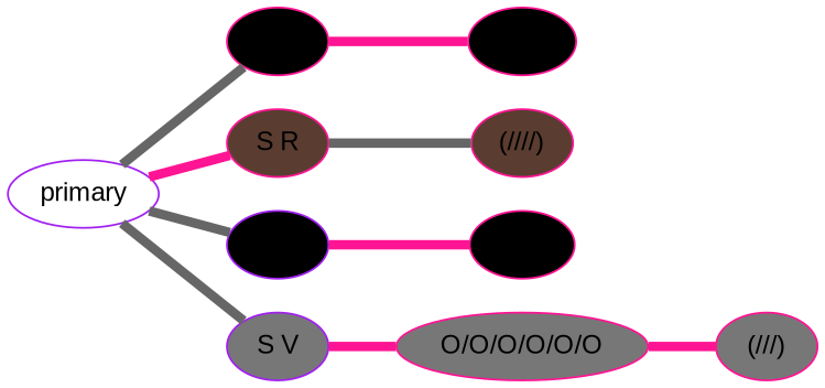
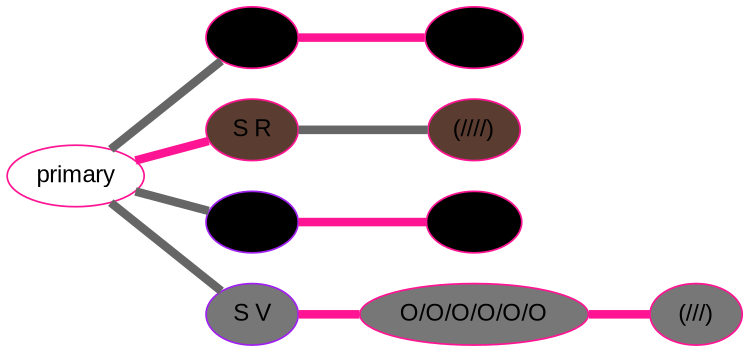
  graph {
    rankdir=LR
    fontname="Liberation Sans"
    node [fillcolor="#000000" qtype=knot_node style=filled color=deeppink fontname="Liberation Sans"]
    edge [color=deeppink penwidth=5 qtype=knot_link fontname="Liberation Sans"]
    n1 [label="S R" pendant_attach=R pendant_colors="#000000" pendant_length=58 pendant_ply=S qtype=pendant_node]
    n2 [knot_position=10.5 knot_spin=S knot_type=L knot_value=5 label="(/////)"]
-   primary [color=purple fillcolor="" qtype="" style=""]
+   primary [fillcolor="" qtype="" style=""]
    n4 [fillcolor="#5A3D30" label="S R" pendant_attach=R pendant_colors="#5A3D30,#777777" pendant_length=47 pendant_ply=S qtype=pendant_node]
    n5 [label="S V" pendant_attach=V pendant_colors="#000000,#777777" pendant_length=27 pendant_ply=S qtype=pendant_node color=purple]
    n6 [fillcolor="#777777" label="S V" pendant_attach=V pendant_colors="#777777" pendant_length=35 pendant_ply=S qtype=pendant_node color=purple]
    n7 [fillcolor="#5A3D30" knot_position=11.0 knot_spin=S knot_type=L knot_value=4 label="(////)"]
    n8 [knot_position=10.5 knot_spin=S knot_type=S knot_value=2 label="O/O"]
    n9 [fillcolor="#777777" knot_position=10.5 knot_spin=S knot_type=S knot_value=6 label="O/O/O/O/O/O"]
    n10 [fillcolor="#777777" knot_position=27.0 knot_spin=S knot_type=L knot_value=3 label="(///)"]
    n1 -- n2
    primary -- n1 [color=gray40 qtype=pendant_link]
    primary -- n4 [qtype=pendant_link]
    primary -- n5 [color=gray40 qtype=pendant_link]
    primary -- n6 [color=gray40 qtype=pendant_link]
    n4 -- n7 [color=gray40]
    n5 -- n8
    n6 -- n9
    n9 -- n10
  }
